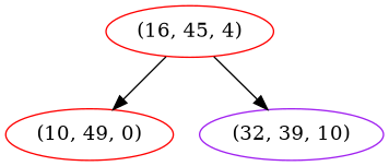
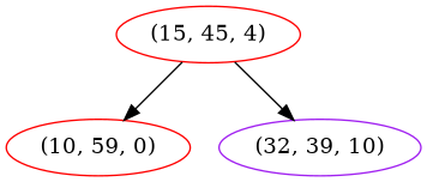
  digraph {
    node [color=red fillcolor=white style=filled]
-   "(15, 45, 4)" [label="(16, 45, 4)"]
-   "(10, 49, 0)"
+   "(15, 45, 4)"
+   "(10, 49, 0)" [label="(10, 59, 0)"]
    "(32, 39, 10)" [color=purple]
    "(15, 45, 4)" -> "(10, 49, 0)"
    "(15, 45, 4)" -> "(32, 39, 10)"
  }
